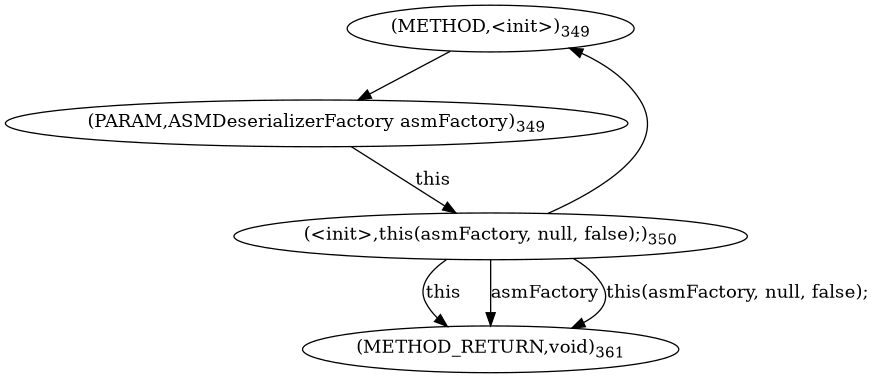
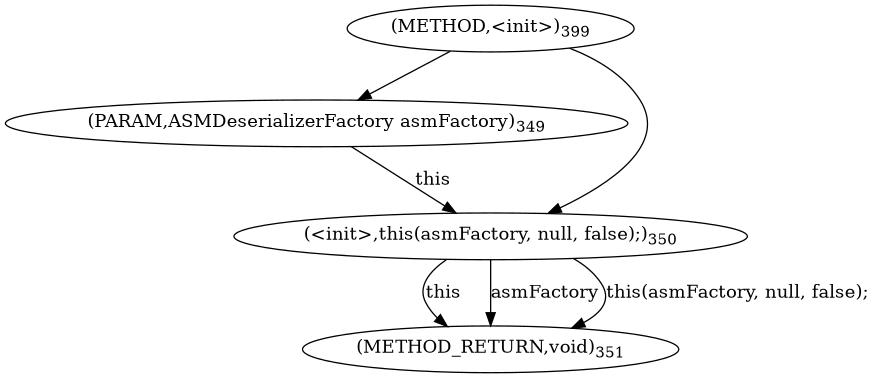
  digraph {
-   n1 [label=<(METHOD,&lt;init&gt;)<SUB>349</SUB>>]
+   n1 [label=<(METHOD,&lt;init&gt;)<SUB>399</SUB>>]
    n2 [label=<(PARAM,ASMDeserializerFactory asmFactory)<SUB>349</SUB>>]
    n3 [label=<(&lt;init&gt;,this(asmFactory, null, false);)<SUB>350</SUB>>]
-   n4 [label=<(METHOD_RETURN,void)<SUB>361</SUB>>]
+   n4 [label=<(METHOD_RETURN,void)<SUB>351</SUB>>]
    n1 -> n2
-   n3 -> n1
+   n1 -> n3
    n2 -> n3 [label=this]
    n3 -> n4 [label=this]
    n3 -> n4 [label=asmFactory]
    n3 -> n4 [label="this(asmFactory, null, false);"]
  }
